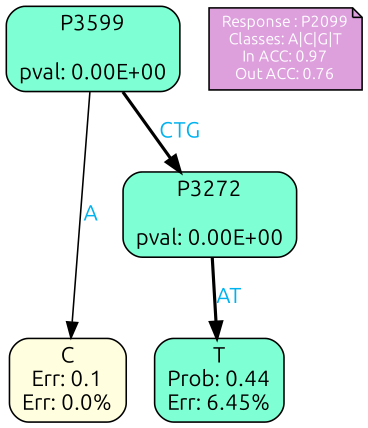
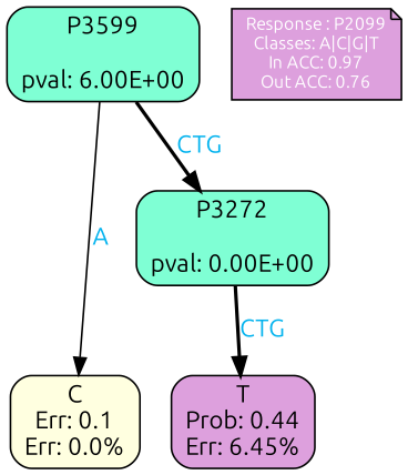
  digraph {
    fontname=Ubuntu
    ranksep=equally
    splines=polylines
    node [color=black fillcolor=plum fontname=Ubuntu shape=box style="filled, rounded"]
    edge [fontcolor=deepskyblue2 fontname=Ubuntu style=bold]
    n1 [fillcolor=lightyellow label="C\nErr: 0.1\nErr: 0.0%"]
-   n2 [fillcolor=aquamarine label="T\nProb: 0.44\nErr: 6.45%"]
+   n2 [label="T\nProb: 0.44\nErr: 6.45%"]
    n3 [align=left fontcolor=white fontsize=10 label="Response : P2099\nClasses: A|C|G|T\nIn ACC: 0.97\nOut ACC: 0.76\n" shape=note style=filled]
-   n4 [fillcolor=aquamarine label="P3599\n\npval: 0.00E+00"]
+   n4 [fillcolor=aquamarine label="P3599\n\npval: 6.00E+00"]
    n5 [fillcolor=aquamarine label="P3272\n\npval: 0.00E+00"]
    subgraph sub_1 {
      rank=same
      n1
      n2
    }
    subgraph sub_2 {
      rank=same
      n3
      n4
    }
    n4 -> n1 [label=A style=solid]
    n4 -> n5 [label=CTG]
-   n5 -> n2 [label=AT]
+   n5 -> n2 [label=CTG]
  }
